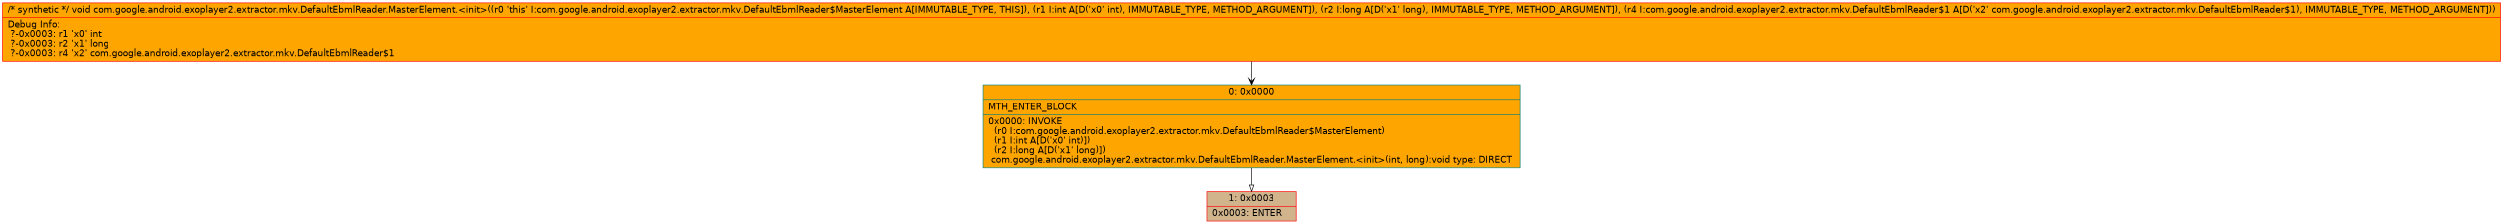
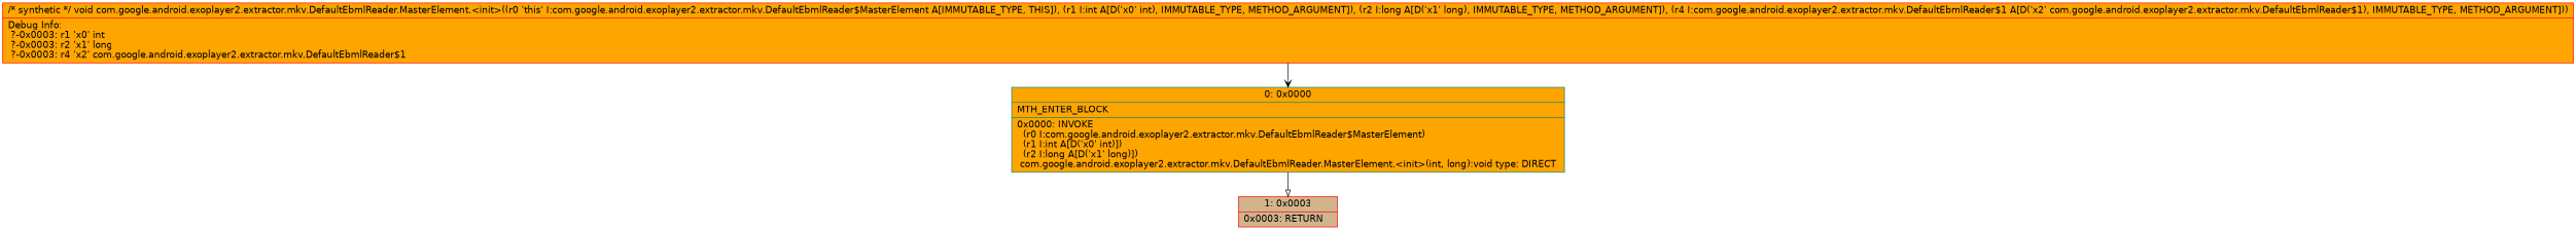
  digraph {
    fontname="DejaVu Sans"
    node [shape=record style=filled fillcolor=orange color=red fontname="DejaVu Sans"]
    edge [fontname="DejaVu Sans"]
    n1 [label="{0\:\ 0x0000|MTH_ENTER_BLOCK\l|0x0000: INVOKE  \l  (r0 I:com.google.android.exoplayer2.extractor.mkv.DefaultEbmlReader$MasterElement)\l  (r1 I:int A[D('x0' int)])\l  (r2 I:long A[D('x1' long)])\l com.google.android.exoplayer2.extractor.mkv.DefaultEbmlReader.MasterElement.\<init\>(int, long):void type: DIRECT \l}" color=teal]
-   n2 [label="{1\:\ 0x0003|0x0003: ENTER   \l}" fillcolor=tan]
+   n2 [label="{1\:\ 0x0003|0x0003: RETURN   \l}" fillcolor=tan]
    n3 [label="{\/* synthetic *\/ void com.google.android.exoplayer2.extractor.mkv.DefaultEbmlReader.MasterElement.\<init\>((r0 'this' I:com.google.android.exoplayer2.extractor.mkv.DefaultEbmlReader$MasterElement A[IMMUTABLE_TYPE, THIS]), (r1 I:int A[D('x0' int), IMMUTABLE_TYPE, METHOD_ARGUMENT]), (r2 I:long A[D('x1' long), IMMUTABLE_TYPE, METHOD_ARGUMENT]), (r4 I:com.google.android.exoplayer2.extractor.mkv.DefaultEbmlReader$1 A[D('x2' com.google.android.exoplayer2.extractor.mkv.DefaultEbmlReader$1), IMMUTABLE_TYPE, METHOD_ARGUMENT]))  | Debug Info:\l  ?\-0x0003: r1 'x0' int\l  ?\-0x0003: r2 'x1' long\l  ?\-0x0003: r4 'x2' com.google.android.exoplayer2.extractor.mkv.DefaultEbmlReader$1\l}"]
    n1 -> n2 [arrowhead=onormal]
    n3 -> n1 [arrowhead=vee]
  }
